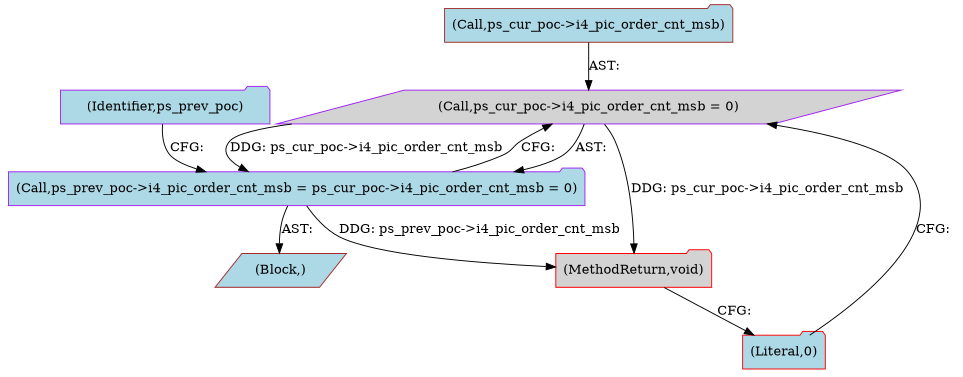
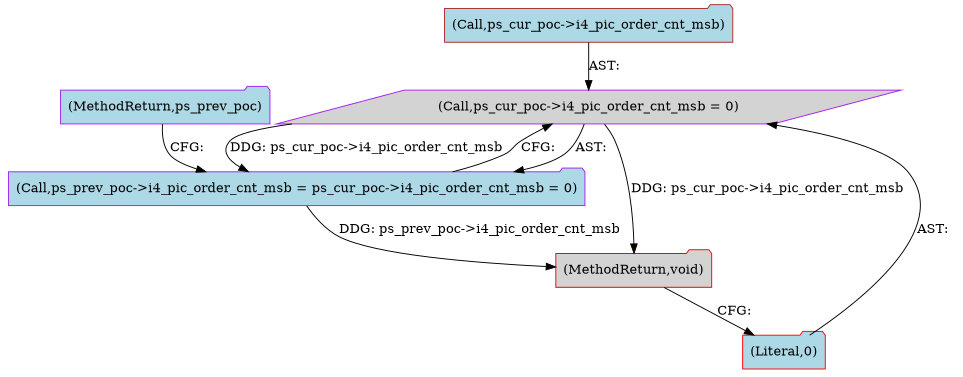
  digraph {
    node [color=purple fillcolor=lightblue shape=folder style=filled]
    n1 [fillcolor=lightgrey label="(Call,ps_cur_poc->i4_pic_order_cnt_msb = 0)" shape=parallelogram]
    n2 [label="(Call,ps_prev_poc->i4_pic_order_cnt_msb = ps_cur_poc->i4_pic_order_cnt_msb = 0)"]
    n3 [color=red fillcolor=lightgrey label="(MethodReturn,void)"]
-   n4 [color=brown label="(Block,)" shape=parallelogram]
    n5 [color=red label="(Literal,0)"]
-   n6 [label="(Identifier,ps_prev_poc)"]
+   n6 [label="(MethodReturn,ps_prev_poc)"]
    n7 [color=brown label="(Call,ps_cur_poc->i4_pic_order_cnt_msb)"]
    n1 -> n2 [label="AST: "]
    n1 -> n2 [label="DDG: ps_cur_poc->i4_pic_order_cnt_msb"]
    n1 -> n3 [label="DDG: ps_cur_poc->i4_pic_order_cnt_msb"]
    n2 -> n1 [label="CFG: "]
    n2 -> n3 [label="DDG: ps_prev_poc->i4_pic_order_cnt_msb"]
-   n2 -> n4 [label="AST: "]
    n3 -> n5 [label="CFG: "]
-   n5 -> n1 [label="CFG: "]
+   n5 -> n1 [label="AST: "]
    n6 -> n2 [label="CFG: "]
    n7 -> n1 [label="AST: "]
  }
